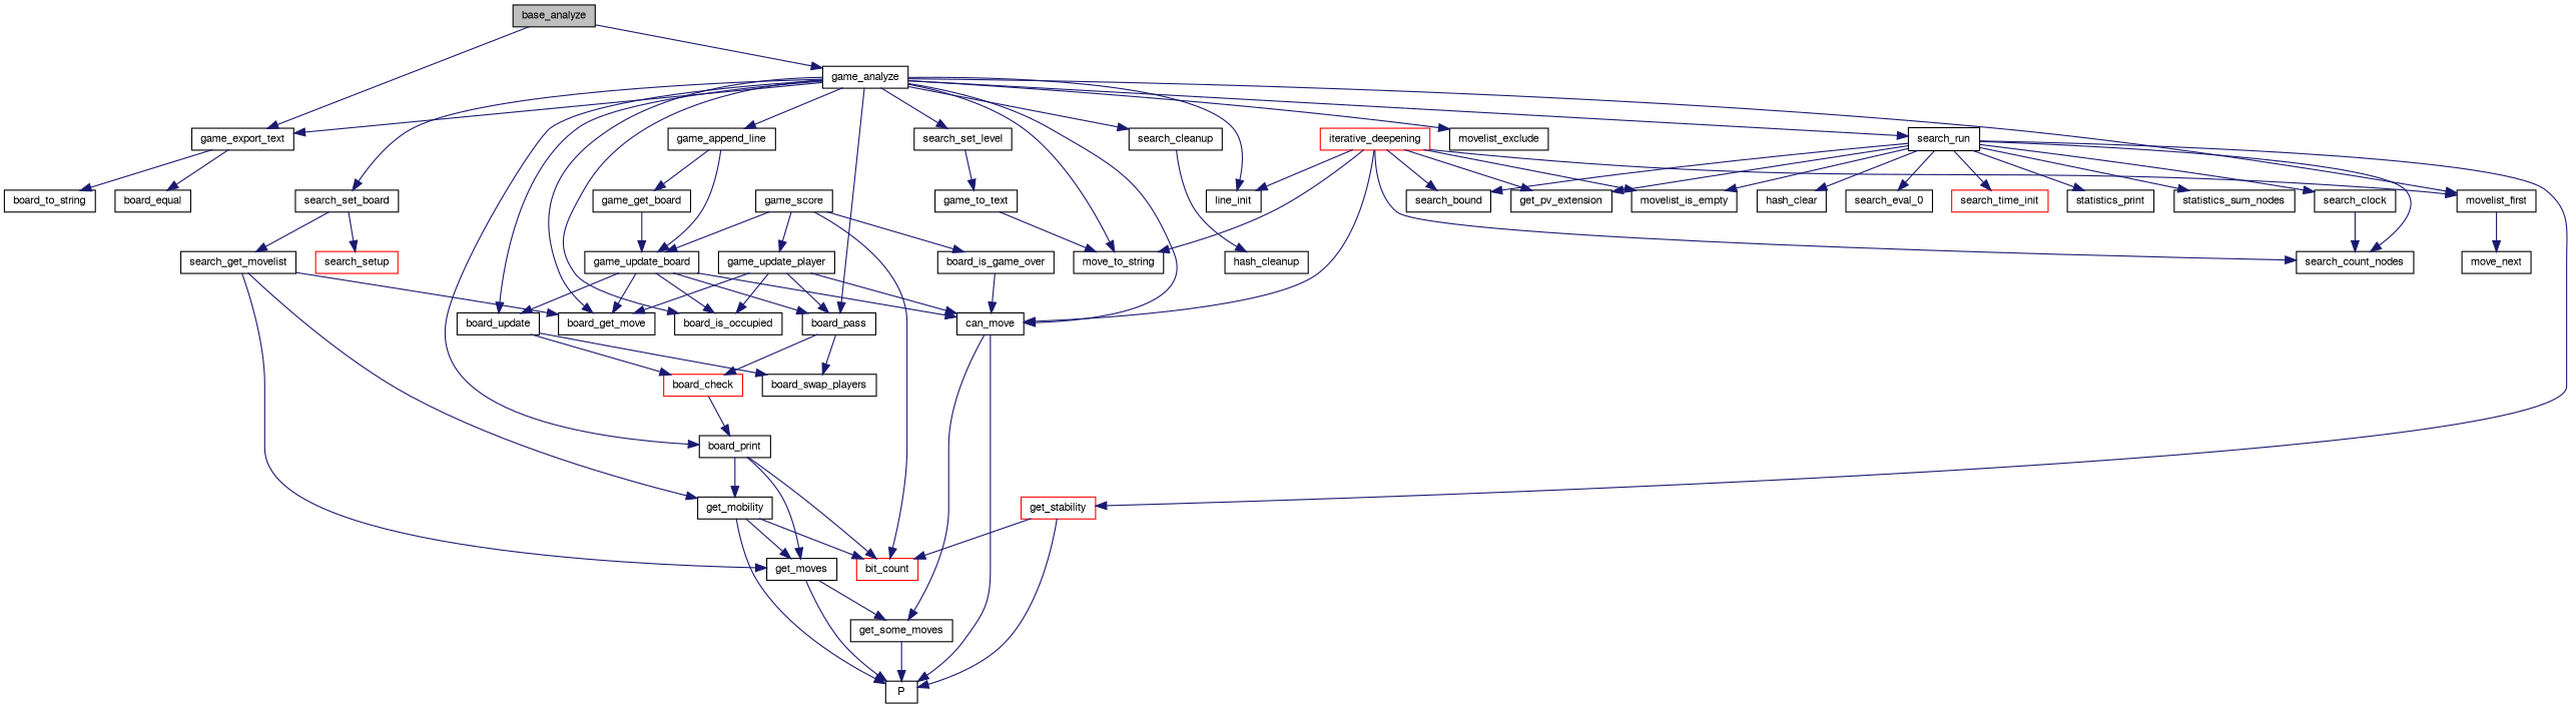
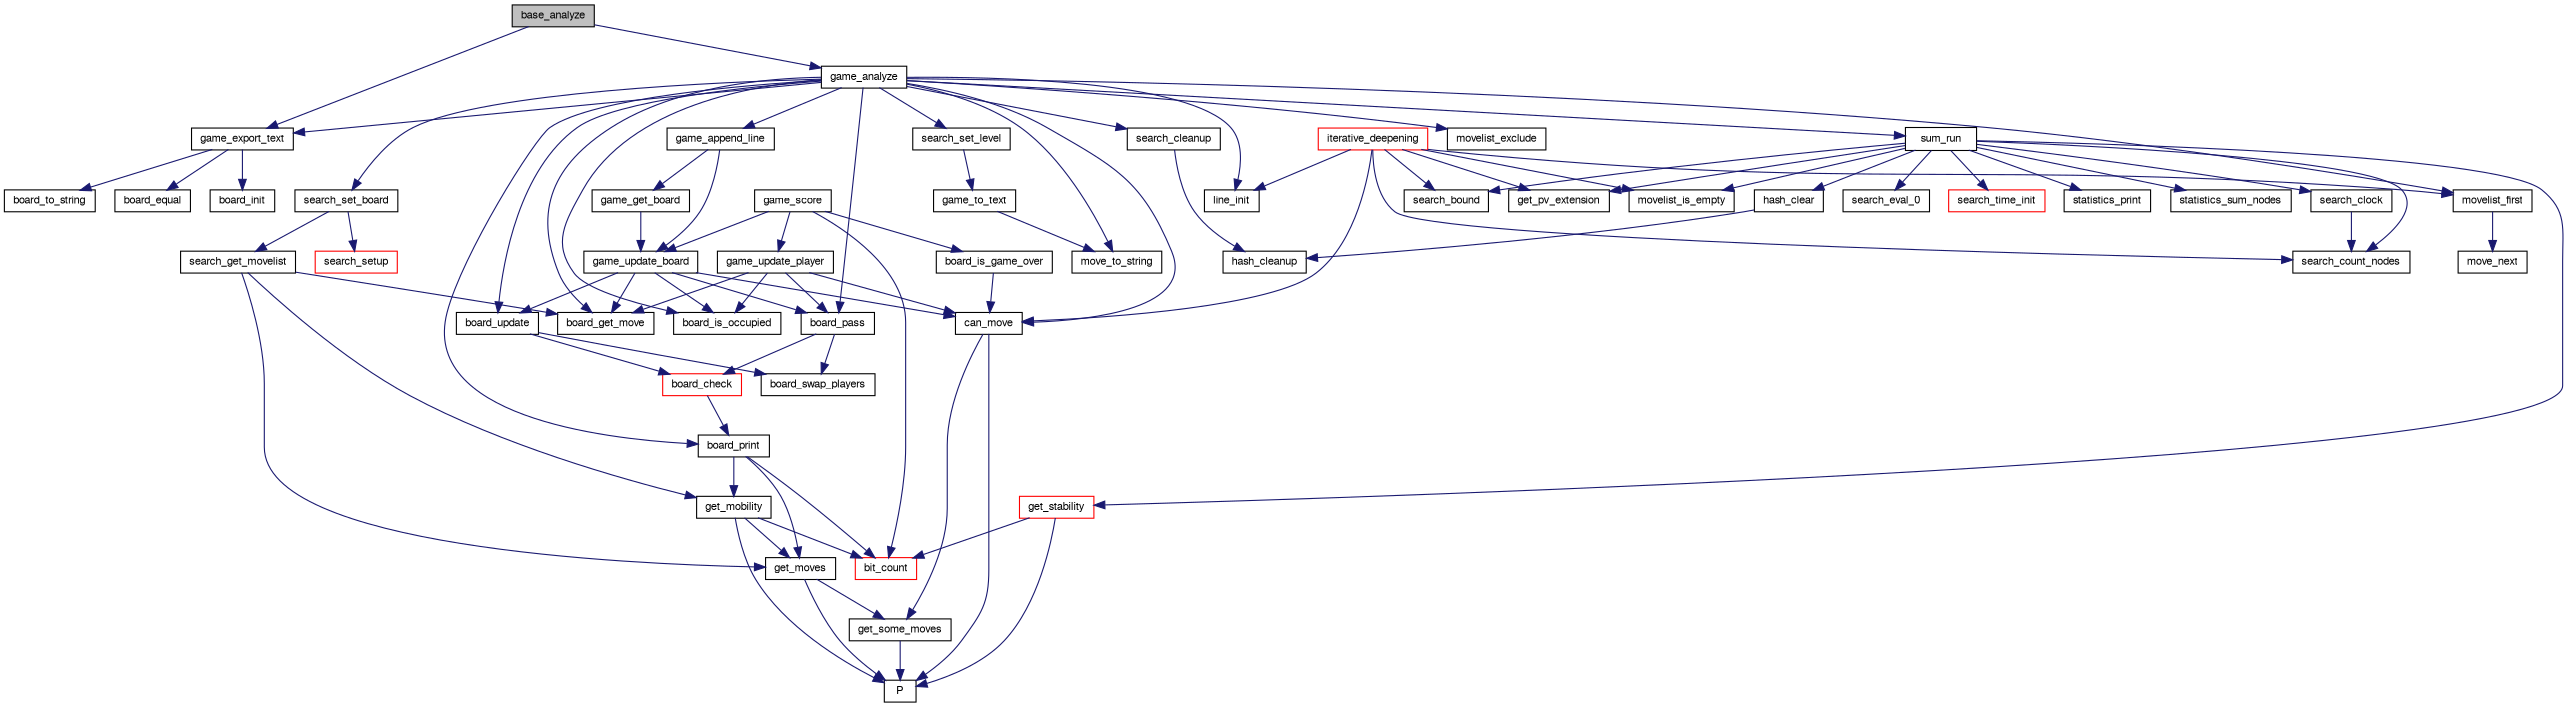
  digraph {
    rankdir=TB
    node [color=black fontname=FreeSans fontsize=10 shape=record]
    edge [color=midnightblue fontname=FreeSans fontsize=10 labelfontname=FreeSans labelfontsize=10 style=solid]
    n1 [fillcolor=grey75 fontcolor=black height=0.2 label=base_analyze style=filled width=0.4]
    n2 [height=0.2 label=game_analyze width=0.4]
    n3 [height=0.2 label=game_export_text width=0.4]
    n4 [height=0.2 label=board_get_move width=0.4]
    n5 [height=0.2 label=board_is_occupied width=0.4]
    n6 [height=0.2 label=board_pass width=0.4]
    n7 [height=0.2 label=board_print width=0.4]
    n8 [height=0.2 label=board_update width=0.4]
    n9 [height=0.2 label=can_move width=0.4]
    n10 [height=0.2 label=game_append_line width=0.4]
    n11 [height=0.2 label=move_to_string width=0.4]
    n12 [height=0.2 label=line_init width=0.4]
    n13 [height=0.2 label=movelist_exclude width=0.4]
    n14 [height=0.2 label=movelist_first width=0.4]
    n15 [height=0.2 label=search_cleanup width=0.4]
-   n16 [height=0.2 label=search_run width=0.4]
+   n16 [height=0.2 label=sum_run width=0.4]
    n17 [height=0.2 label=search_set_board width=0.4]
    n18 [height=0.2 label=search_set_level width=0.4]
    n19 [height=0.2 label=board_equal width=0.4]
+   n20 [height=0.2 label=board_init width=0.4]
    n21 [height=0.2 label=board_to_string width=0.4]
    n22 [height=0.2 label=game_score width=0.4]
    n23 [color=red height=0.2 label=bit_count width=0.4]
    n24 [height=0.2 label=game_update_board width=0.4]
    n25 [height=0.2 label=board_is_game_over width=0.4]
    n26 [height=0.2 label=game_update_player width=0.4]
    n27 [color=red height=0.2 label=board_check width=0.4]
    n28 [height=0.2 label=board_swap_players width=0.4]
    n29 [height=0.2 label=get_mobility width=0.4]
    n30 [height=0.2 label=get_moves width=0.4]
    n31 [height=0.2 label=P width=0.4]
    n32 [height=0.2 label=get_some_moves width=0.4]
    n33 [height=0.2 label=game_get_board width=0.4]
    n34 [height=0.2 label=move_next width=0.4]
    n35 [height=0.2 label=hash_cleanup width=0.4]
    n36 [height=0.2 label=get_pv_extension width=0.4]
    n37 [color=red height=0.2 label=get_stability width=0.4]
    n38 [height=0.2 label=hash_clear width=0.4]
    n39 [height=0.2 label=movelist_is_empty width=0.4]
    n40 [height=0.2 label=search_bound width=0.4]
    n41 [height=0.2 label=search_count_nodes width=0.4]
    n42 [height=0.2 label=search_eval_0 width=0.4]
    n43 [height=0.2 label=search_clock width=0.4]
    n44 [color=red height=0.2 label=search_time_init width=0.4]
    n45 [height=0.2 label=statistics_print width=0.4]
    n46 [height=0.2 label=statistics_sum_nodes width=0.4]
    n47 [height=0.2 label=search_get_movelist width=0.4]
    n48 [color=red height=0.2 label=search_setup width=0.4]
    n49 [height=0.2 label=game_to_text width=0.4]
    n50 [color=red height=0.2 label=iterative_deepening width=0.4]
    n1 -> n2
    n1 -> n3
    n2 -> n3
    n2 -> n4
    n2 -> n5
    n2 -> n6
    n2 -> n7
    n2 -> n8
    n2 -> n9
    n2 -> n10
    n2 -> n11
    n2 -> n12
    n2 -> n13
    n2 -> n14
    n2 -> n15
    n2 -> n16
    n2 -> n17
    n2 -> n18
    n3 -> n19
+   n3 -> n20
    n3 -> n21
    n6 -> n27
    n6 -> n28
    n7 -> n23
    n7 -> n29
    n7 -> n30
    n8 -> n27
    n8 -> n28
    n9 -> n31
    n9 -> n32
    n10 -> n24
    n10 -> n33
    n14 -> n34
    n15 -> n35
    n16 -> n36
    n16 -> n37
    n16 -> n38
    n16 -> n39
    n16 -> n40
    n16 -> n41
    n16 -> n42
    n16 -> n43
    n16 -> n44
    n16 -> n45
    n16 -> n46
    n17 -> n47
    n17 -> n48
    n18 -> n49
    n22 -> n23
    n22 -> n24
    n22 -> n25
    n22 -> n26
    n24 -> n4
    n24 -> n5
    n24 -> n6
    n24 -> n8
    n24 -> n9
    n25 -> n9
    n26 -> n4
    n26 -> n5
    n26 -> n6
    n26 -> n9
    n27 -> n7
    n29 -> n23
    n29 -> n30
    n29 -> n31
    n30 -> n31
    n30 -> n32
    n32 -> n31
    n33 -> n24
    n37 -> n23
    n37 -> n31
+   n38 -> n35
    n43 -> n41
    n47 -> n4
    n47 -> n29
    n47 -> n30
    n49 -> n11
    n50 -> n9
-   n50 -> n11
    n50 -> n12
    n50 -> n14
    n50 -> n36
    n50 -> n39
    n50 -> n40
    n50 -> n41
  }
